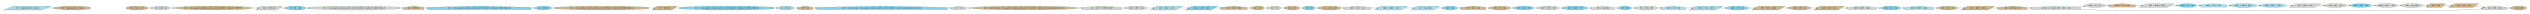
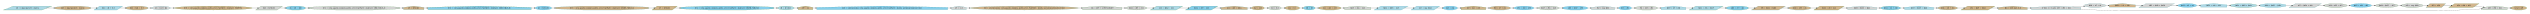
  digraph {
    fontname="JetBrains Mono"
    rankdir=LR
    node [color=teal fillcolor=tan fontname="JetBrains Mono" shape=octagon style=filled]
    edge [fontname="JetBrains Mono"]
    "d0 := @parameter0: double" [color=darkgreen fillcolor=lightblue shape=parallelogram]
    "d28 := @parameter1: double"
+   "$d1 = d0 * 8.0" [fillcolor=lightblue shape=parallelogram]
    "$d2 = $d1 + 0.5"
    "i0 = (int) $d2" [fillcolor=lightgrey shape=ellipse]
    "$r0 = <org.apache.commons.math4.util.FastMath: double[] EIGHTHS>" [color=darkgreen shape=ellipse]
    "$d3 = $r0[i0]" [color=darkgreen fillcolor=lightgrey shape=parallelogram]
    "d4 = d0 - $d3" [color=darkgreen fillcolor=skyblue]
    "$r1 = <org.apache.commons.math4.util.FastMath: double[] SINE_TABLE_A>" [color=darkgreen fillcolor=lightgrey]
    "d5 = $r1[i0]" [shape=house]
    "$r2 = <org.apache.commons.math4.util.FastMath: double[] SINE_TABLE_B>" [color=darkgreen fillcolor=skyblue shape=house]
    "d6 = $r2[i0]" [fillcolor=skyblue shape=ellipse]
    "$r3 = <org.apache.commons.math4.util.FastMath: double[] COSINE_TABLE_A>"
    "d7 = $r3[i0]" [color=darkgreen shape=parallelogram]
    "$r4 = <org.apache.commons.math4.util.FastMath: double[] COSINE_TABLE_B>" [color=darkgreen fillcolor=skyblue]
    "d8 = $r4[i0]" [color=darkgreen fillcolor=lightblue shape=ellipse]
    "d39 = d4" [color=darkgreen shape=house]
    "d40 = staticinvoke <org.apache.commons.math4.util.FastMath: double polySine(double)>(d4)" [fillcolor=skyblue shape=house]
    "d9 = 1.0" [fillcolor=lightgrey shape=house]
    "d10 = staticinvoke <org.apache.commons.math4.util.FastMath: double polyCosine(double)>(d4)" [shape=ellipse]
    "d11 = d39 * 1.073741824E9" [color=darkgreen fillcolor=lightgrey shape=house]
    "$d12 = d39 + d11" [color=darkgreen fillcolor=lightgrey shape=ellipse]
    "d13 = $d12 - d11" [color=darkgreen fillcolor=lightblue shape=parallelogram]
    "$d14 = d39 - d13" [color=darkgreen fillcolor=skyblue shape=parallelogram]
    "d41 = d40 + $d14" [shape=house]
    "d42 = d13" [color=darkgreen shape=ellipse]
    "d43 = 0.0" [color=darkgreen fillcolor=lightgrey shape=ellipse]
    "d44 = 0.0" [color=darkgreen]
    "d45 = d5" [color=darkgreen fillcolor=skyblue shape=ellipse]
    n30 [color=darkgreen label="d41 = d43 + d45"]
    "$d15 = d46 - d43" [color=darkgreen fillcolor=lightgrey shape=house]
    "$d16 = $d15 - d45" [fillcolor=lightblue shape=parallelogram]
    "d47 = neg $d16" [fillcolor=lightblue shape=parallelogram]
    "d48 = d46" [fillcolor=skyblue]
    "d49 = d44 + d47" [color=darkgreen shape=house]
    n36 [label="d50 = d7 * d47"]
    "d51 = d48 + d50" [fillcolor=skyblue shape=ellipse]
    "$d17 = d51 - d48" [color=darkgreen fillcolor=lightgrey shape=ellipse]
    "$d18 = $d17 - d50" [fillcolor=skyblue]
    "d52 = neg $d18" [fillcolor=lightgrey shape=house]
    "d53 = d51" [fillcolor=skyblue shape=ellipse]
    n42 [color=darkgreen fillcolor=lightgrey label="d51 = d49 + d52"]
    "$d19 = d5 * d10" [fillcolor=lightblue shape=house]
    "$d21 = d54 + $d19" [color=darkgreen fillcolor=lightblue shape=parallelogram]
    "$d20 = d7 * d41" [color=darkgreen fillcolor=skyblue]
    "d55 = $d21 + $d20" [shape=parallelogram]
    "$d23 = d55 + d6"
    "$d22 = d8 * d42" [color=darkgreen shape=parallelogram]
    "$d25 = $d23 + $d22" [fillcolor=lightgrey shape=house]
    "$d24 = d6 * d10" [color=darkgreen fillcolor=skyblue shape=ellipse]
    "$d27 = $d25 + $d24" [fillcolor=lightblue shape=house]
    "$d26 = d8 * d41" [shape=ellipse]
    "d56 = $d27 + $d26" [color=darkgreen shape=parallelogram]
    "$b1 = d28 cmpl 0.0" [shape=house]
    "if $b1 == 0 goto d29 = d53 + d56" [fillcolor=lightgrey shape=house]
    "$d31 = d7 + d8" [fillcolor=lightgrey]
    "d29 = d53 + d56" [color=darkgreen fillcolor=lightgrey shape=house]
    "$d30 = 1.0 + d10" [shape=house]
    "return d29" [color=darkgreen]
    "$d35 = $d31 * $d30" [fillcolor=lightgrey shape=parallelogram]
    "$d33 = d5 + d6" [fillcolor=skyblue shape=ellipse]
    "$d32 = d42 + d41" [fillcolor=lightblue shape=house]
    "$d34 = $d33 * $d32" [color=darkgreen fillcolor=lightblue]
    "$d36 = $d35 - $d34" [fillcolor=lightblue]
    "d57 = $d36 * d28" [fillcolor=lightgrey shape=parallelogram]
    "d58 = d53 + d57" [color=darkgreen fillcolor=lightgrey]
    "$d37 = d58 - d53" [fillcolor=skyblue shape=ellipse]
    "$d38 = $d37 - d57" [color=darkgreen fillcolor=lightgrey shape=ellipse]
    "d59 = neg $d38" [color=darkgreen fillcolor=lightgrey]
    "d53 = d58" [shape=parallelogram]
    "d56 = d56 + d59" [color=darkgreen shape=parallelogram]
    "d0 := @parameter0: double" -> "d28 := @parameter1: double"
+   "d28 := @parameter1: double" -> "$d1 = d0 * 8.0"
+   "$d1 = d0 * 8.0" -> "$d2 = $d1 + 0.5"
    "$d2 = $d1 + 0.5" -> "i0 = (int) $d2"
    "i0 = (int) $d2" -> "$r0 = <org.apache.commons.math4.util.FastMath: double[] EIGHTHS>"
    "$r0 = <org.apache.commons.math4.util.FastMath: double[] EIGHTHS>" -> "$d3 = $r0[i0]"
    "$d3 = $r0[i0]" -> "d4 = d0 - $d3"
    "d4 = d0 - $d3" -> "$r1 = <org.apache.commons.math4.util.FastMath: double[] SINE_TABLE_A>"
    "$r1 = <org.apache.commons.math4.util.FastMath: double[] SINE_TABLE_A>" -> "d5 = $r1[i0]"
    "d5 = $r1[i0]" -> "$r2 = <org.apache.commons.math4.util.FastMath: double[] SINE_TABLE_B>"
    "$r2 = <org.apache.commons.math4.util.FastMath: double[] SINE_TABLE_B>" -> "d6 = $r2[i0]"
    "d6 = $r2[i0]" -> "$r3 = <org.apache.commons.math4.util.FastMath: double[] COSINE_TABLE_A>"
    "$r3 = <org.apache.commons.math4.util.FastMath: double[] COSINE_TABLE_A>" -> "d7 = $r3[i0]"
    "d7 = $r3[i0]" -> "$r4 = <org.apache.commons.math4.util.FastMath: double[] COSINE_TABLE_B>"
    "$r4 = <org.apache.commons.math4.util.FastMath: double[] COSINE_TABLE_B>" -> "d8 = $r4[i0]"
    "d8 = $r4[i0]" -> "d39 = d4"
    "d39 = d4" -> "d40 = staticinvoke <org.apache.commons.math4.util.FastMath: double polySine(double)>(d4)"
    "d40 = staticinvoke <org.apache.commons.math4.util.FastMath: double polySine(double)>(d4)" -> "d9 = 1.0"
    "d9 = 1.0" -> "d10 = staticinvoke <org.apache.commons.math4.util.FastMath: double polyCosine(double)>(d4)"
    "d10 = staticinvoke <org.apache.commons.math4.util.FastMath: double polyCosine(double)>(d4)" -> "d11 = d39 * 1.073741824E9"
    "d11 = d39 * 1.073741824E9" -> "$d12 = d39 + d11"
    "$d12 = d39 + d11" -> "d13 = $d12 - d11"
    "d13 = $d12 - d11" -> "$d14 = d39 - d13"
    "$d14 = d39 - d13" -> "d41 = d40 + $d14"
    "d41 = d40 + $d14" -> "d42 = d13"
    "d42 = d13" -> "d43 = 0.0"
    "d43 = 0.0" -> "d44 = 0.0"
    "d44 = 0.0" -> "d45 = d5"
    "d45 = d5" -> n30
    n30 -> "$d15 = d46 - d43"
    "$d15 = d46 - d43" -> "$d16 = $d15 - d45"
    "$d16 = $d15 - d45" -> "d47 = neg $d16"
    "d47 = neg $d16" -> "d48 = d46"
    "d48 = d46" -> "d49 = d44 + d47"
    "d49 = d44 + d47" -> n36
    n36 -> "d51 = d48 + d50"
    "d51 = d48 + d50" -> "$d17 = d51 - d48"
    "$d17 = d51 - d48" -> "$d18 = $d17 - d50"
    "$d18 = $d17 - d50" -> "d52 = neg $d18"
    "d52 = neg $d18" -> "d53 = d51"
    "d53 = d51" -> n42
    n42 -> "$d19 = d5 * d10"
    "$d19 = d5 * d10" -> "$d21 = d54 + $d19"
    "$d21 = d54 + $d19" -> "$d20 = d7 * d41"
    "$d20 = d7 * d41" -> "d55 = $d21 + $d20"
    "d55 = $d21 + $d20" -> "$d23 = d55 + d6"
    "$d23 = d55 + d6" -> "$d22 = d8 * d42"
    "$d22 = d8 * d42" -> "$d25 = $d23 + $d22"
    "$d25 = $d23 + $d22" -> "$d24 = d6 * d10"
    "$d24 = d6 * d10" -> "$d27 = $d25 + $d24"
    "$d27 = $d25 + $d24" -> "$d26 = d8 * d41"
    "$d26 = d8 * d41" -> "d56 = $d27 + $d26"
    "d56 = $d27 + $d26" -> "$b1 = d28 cmpl 0.0"
    "$b1 = d28 cmpl 0.0" -> "if $b1 == 0 goto d29 = d53 + d56"
    "if $b1 == 0 goto d29 = d53 + d56" -> "$d31 = d7 + d8"
    "if $b1 == 0 goto d29 = d53 + d56" -> "d29 = d53 + d56"
    "$d31 = d7 + d8" -> "$d30 = 1.0 + d10"
    "d29 = d53 + d56" -> "return d29"
    "$d30 = 1.0 + d10" -> "$d35 = $d31 * $d30"
    "$d35 = $d31 * $d30" -> "$d33 = d5 + d6"
    "$d33 = d5 + d6" -> "$d32 = d42 + d41"
    "$d32 = d42 + d41" -> "$d34 = $d33 * $d32"
    "$d34 = $d33 * $d32" -> "$d36 = $d35 - $d34"
    "$d36 = $d35 - $d34" -> "d57 = $d36 * d28"
    "d57 = $d36 * d28" -> "d58 = d53 + d57"
    "d58 = d53 + d57" -> "$d37 = d58 - d53"
    "$d37 = d58 - d53" -> "$d38 = $d37 - d57"
    "$d38 = $d37 - d57" -> "d59 = neg $d38"
    "d59 = neg $d38" -> "d53 = d58"
    "d53 = d58" -> "d56 = d56 + d59"
    "d56 = d56 + d59" -> "d29 = d53 + d56"
  }
